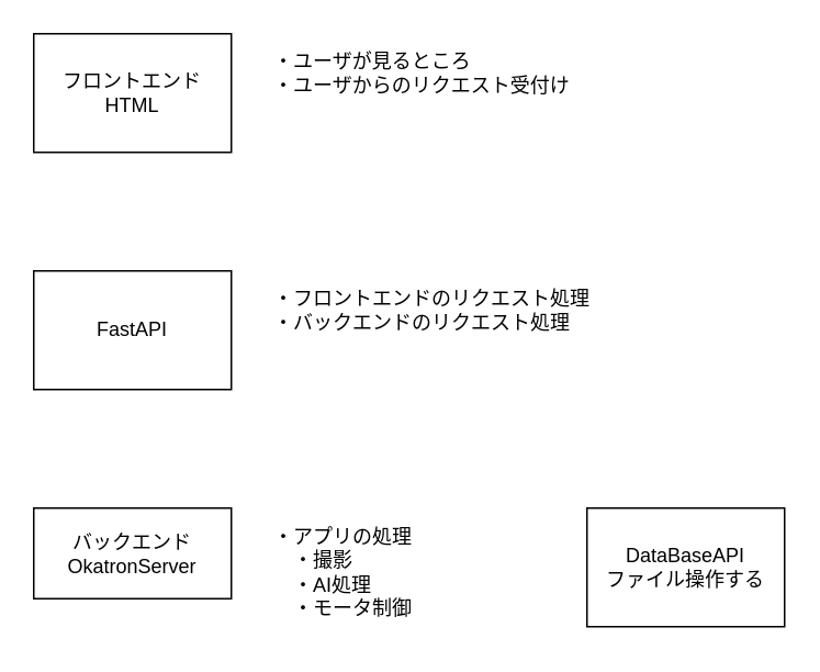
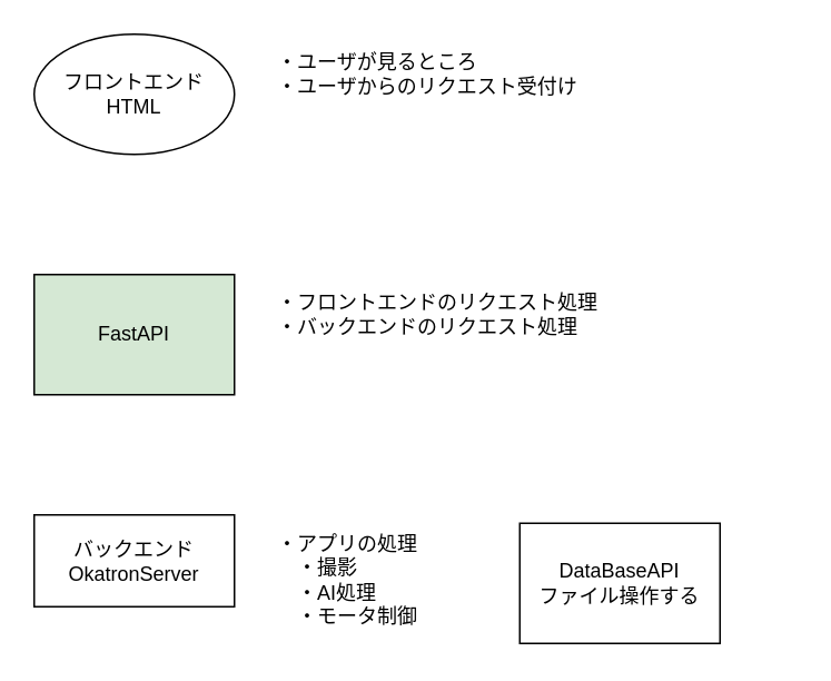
  <mxCell id="0" />
  <mxCell id="1" parent="0" />
- <mxCell id="2" value="フロントエンド&lt;br&gt;HTML" style="whiteSpace=wrap;html=1;" vertex="1" parent="1"><mxGeometry x="20" y="20" width="120" height="72" as="geometry" /></mxCell>
- <mxCell id="3" value="FastAPI" style="whiteSpace=wrap;html=1;" vertex="1" parent="1"><mxGeometry x="20" y="164" width="120" height="72" as="geometry" /></mxCell>
+ <mxCell id="2" value="フロントエンド&lt;br&gt;HTML" style="ellipse;whiteSpace=wrap;html=1;" vertex="1" parent="1"><mxGeometry x="20" y="20" width="120" height="72" as="geometry" /></mxCell>
+ <mxCell id="3" value="FastAPI" style="whiteSpace=wrap;html=1;fillColor=#d5e8d4;" vertex="1" parent="1"><mxGeometry x="20" y="164" width="120" height="72" as="geometry" /></mxCell>
  <mxCell id="4" value="バックエンド&lt;br&gt;OkatronServer" style="whiteSpace=wrap;html=1;" vertex="1" parent="1"><mxGeometry x="20" y="308" width="120" height="55" as="geometry" /></mxCell>
  <mxCell id="5" value="・ユーザが見るところ&lt;br&gt;・ユーザからのリクエスト受付け" style="text;html=1;align=left;verticalAlign=middle;resizable=0;points=[];autosize=1;strokeColor=none;fillColor=none;" vertex="1" parent="1"><mxGeometry x="164" y="20" width="204" height="48" as="geometry" /></mxCell>
  <mxCell id="6" value="・フロントエンドのリクエスト処理&lt;br&gt;・バックエンドのリクエスト処理" style="text;html=1;align=left;verticalAlign=middle;resizable=0;points=[];autosize=1;strokeColor=none;fillColor=none;" vertex="1" parent="1"><mxGeometry x="164" y="164" width="216" height="48" as="geometry" /></mxCell>
  <mxCell id="7" value="・アプリの処理&lt;br&gt;　・撮影&lt;br&gt;　・AI処理&lt;br&gt;　・モータ制御" style="text;html=1;align=left;verticalAlign=middle;resizable=0;points=[];autosize=1;strokeColor=none;fillColor=none;" vertex="1" parent="1"><mxGeometry x="164" y="308" width="108" height="78" as="geometry" /></mxCell>
- <mxCell id="8" value="DataBaseAPI&lt;br&gt;ファイル操作する" style="whiteSpace=wrap;html=1;" vertex="1" parent="1"><mxGeometry x="356" y="308" width="120" height="72" as="geometry" /></mxCell>
+ <mxCell id="8" value="DataBaseAPI&lt;br&gt;ファイル操作する" style="whiteSpace=wrap;html=1;" vertex="1" parent="1"><mxGeometry x="311" y="313" width="120" height="72" as="geometry" /></mxCell>
